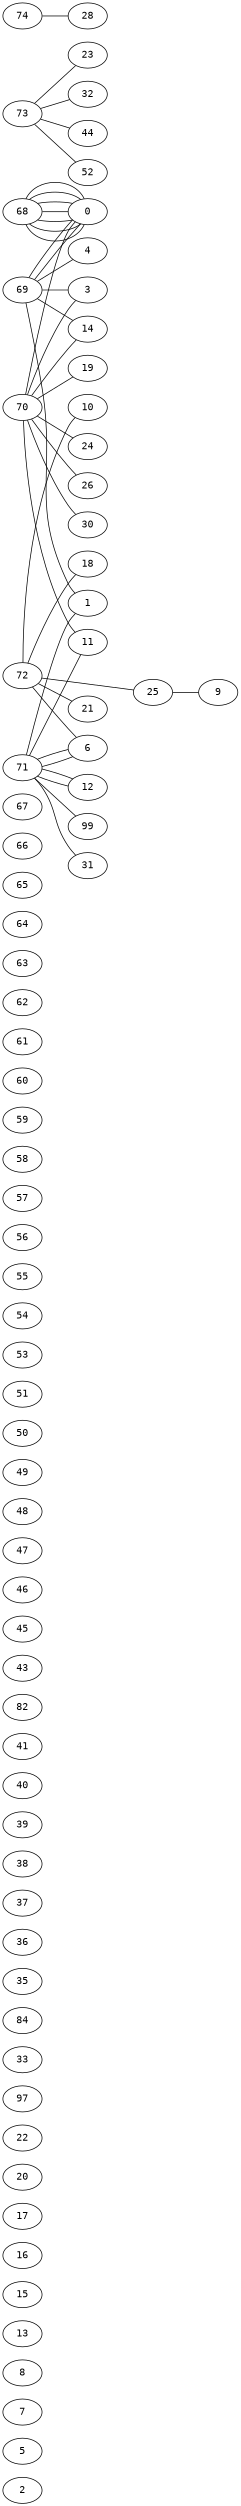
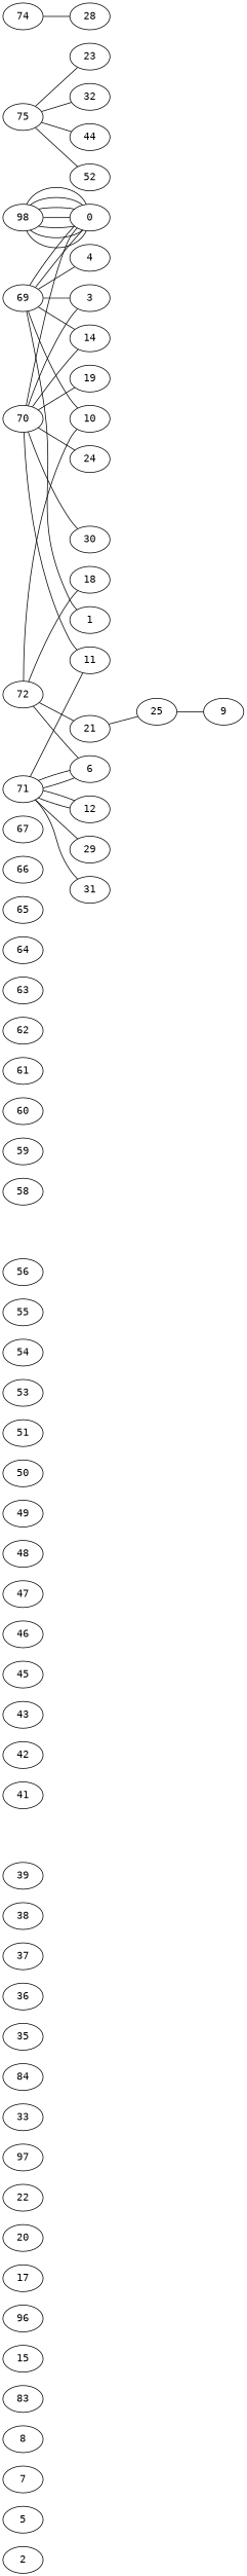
  graph {
    fontname="DejaVu Sans Mono"
    rankdir=LR
    node [fontname="DejaVu Sans Mono"]
    edge [fontname="DejaVu Sans Mono"]
    2
    5
    7
    8
-   13
+   13 [label=83]
    15
-   16
+   16 [label=96]
    17
    20
    22
    n11 [label=97]
    33
    n13 [label=84]
    35
    36
    37
    38
    39
-   40
    41
-   42 [label=82]
+   42
    43
    45
    46
    47
    48
    49
    50
    51
    53
    54
    55
    56
-   57
    58
    59
    60
    61
    62
    63
    64
    65
    66
    67
-   68
+   68 [label=98]
    0
    69
    1
    3
    4
    10
    14
    70
    11
    19
    24
-   26
    30
    71
    6
    12
-   29 [label=99]
+   29
    31
    72
    18
    21
    25
    9
-   73
+   73 [label=75]
    23
    32
    44
    52
    74
    28
    68 -- 0
    68 -- 0
    68 -- 0
    68 -- 0
    68 -- 0
    68 -- 0
    68 -- 0
    69 -- 0
    69 -- 0
    69 -- 1
    69 -- 3
    69 -- 4
+   69 -- 10
    69 -- 14
    70 -- 0
    70 -- 3
    70 -- 14
    70 -- 11
    70 -- 19
    70 -- 24
-   70 -- 26
    70 -- 30
-   71 -- 1
    71 -- 11
    71 -- 6
    71 -- 6
    71 -- 12
    71 -- 12
    71 -- 29
    71 -- 31
    72 -- 10
    72 -- 6
    72 -- 18
    72 -- 21
-   72 -- 25
+   21 -- 25
    25 -- 9
    73 -- 23
    73 -- 32
    73 -- 44
    73 -- 52
    74 -- 28
  }
